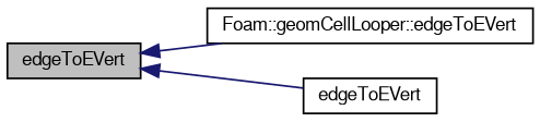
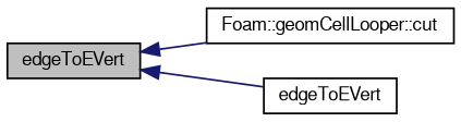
  digraph {
    rankdir=LR
    node [color=black fontname=FreeSans fontsize=10 shape=record]
    edge [color=midnightblue dir=back fontname=FreeSans fontsize=10 labelfontname=FreeSans labelfontsize=10 style=solid]
    n1 [fillcolor=grey75 fontcolor=black height=0.2 label=edgeToEVert style=filled width=0.4]
-   n2 [height=0.2 label="Foam::geomCellLooper::edgeToEVert" width=0.4]
+   n2 [height=0.2 label="Foam::geomCellLooper::cut" width=0.4]
    n3 [height=0.2 label=edgeToEVert width=0.4]
    n1 -> n2
    n1 -> n3
  }
